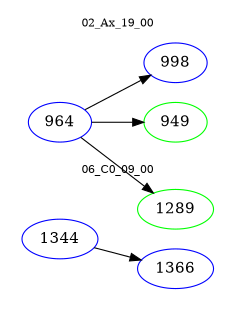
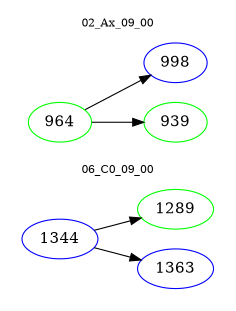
  digraph {
    rankdir=LR
    node [color=blue]
    edge [color=black]
-   n1 [label=964]
-   n2 [color=green label=949]
+   n1 [color=green label=964]
+   n2 [color=green label=939]
    n3 [label=998]
    n4 [label=1344]
    n5 [color=green label=1289]
-   n6 [label=1366]
+   n6 [label=1363]
    subgraph cluster_1 {
      color=white
      fontsize=10
-     label="02_Ax_19_00"
+     label="02_Ax_09_00"
      n1
      n2
      n3
    }
    subgraph cluster_2 {
      color=white
      fontsize=10
      label="06_C0_09_00"
      n4
      n5
      n6
    }
    n1 -> n2
    n1 -> n3
-   n1 -> n5
+   n4 -> n5
    n4 -> n6
  }
